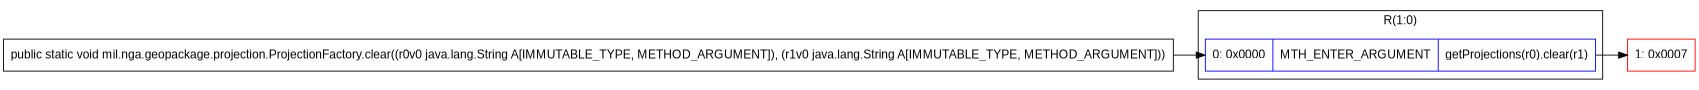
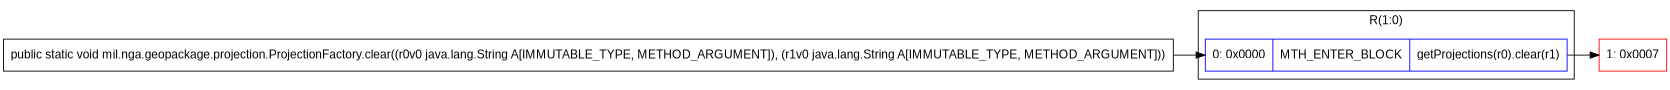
  digraph {
    rankdir=LR
    fontname="Liberation Sans"
    node [shape=record fontname="Liberation Sans"]
    edge [fontname="Liberation Sans"]
-   n1 [color=blue label="{0\:\ 0x0000|MTH_ENTER_ARGUMENT\l|getProjections(r0).clear(r1)\l}"]
+   n1 [color=blue label="{0\:\ 0x0000|MTH_ENTER_BLOCK\l|getProjections(r0).clear(r1)\l}"]
    n2 [color=red label="{1\:\ 0x0007}"]
    n3 [label="{public static void mil.nga.geopackage.projection.ProjectionFactory.clear((r0v0 java.lang.String A[IMMUTABLE_TYPE, METHOD_ARGUMENT]), (r1v0 java.lang.String A[IMMUTABLE_TYPE, METHOD_ARGUMENT])) }"]
    subgraph cluster_1 {
      label="R(1:0)"
      n1
    }
    n1 -> n2
    n3 -> n1
  }
